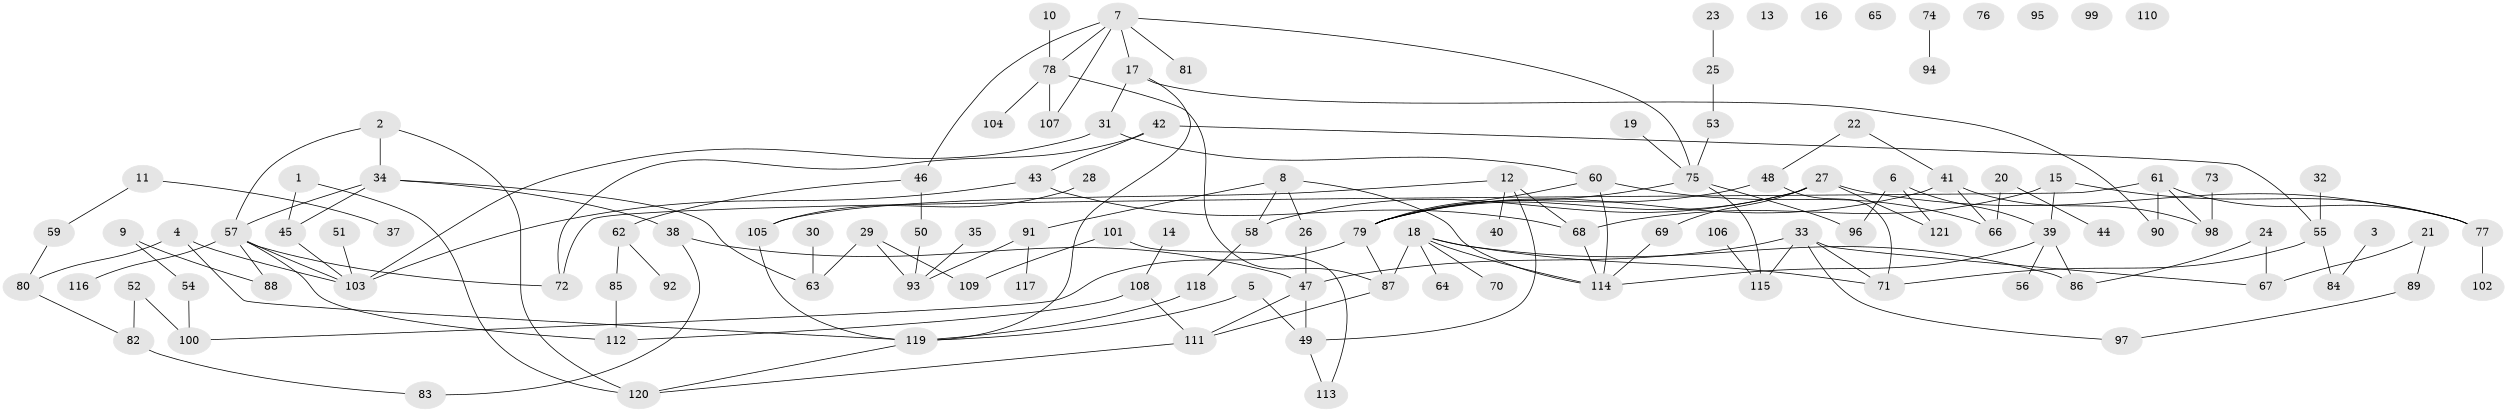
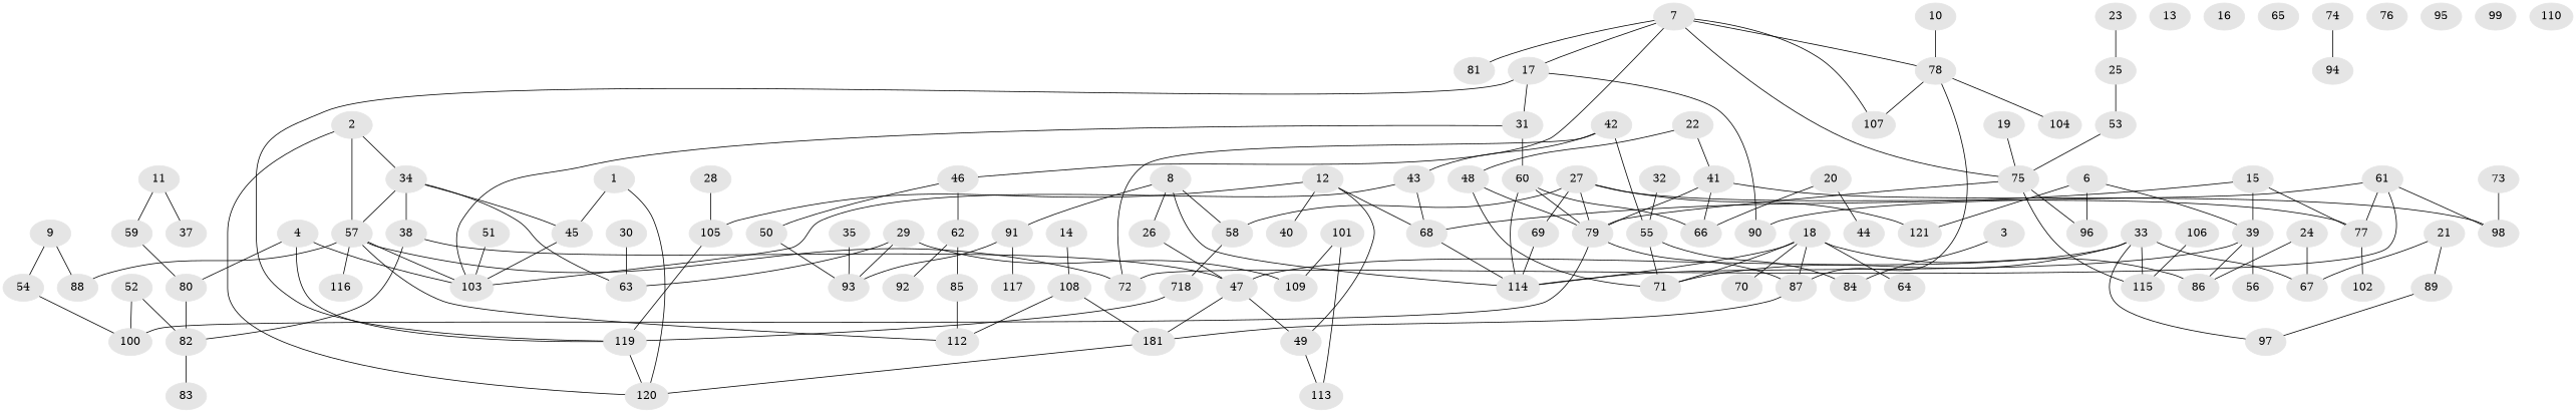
  graph {
    fontname="DejaVu Serif"
    node [color=gray90 fontname="DejaVu Serif" style=filled]
    edge [fontname="DejaVu Serif"]
    1
    45
    120
    103
    2
    34
    57
    63
    38
    88
    72
    112
    116
    3
    84
    4
    80
    119
    82
-   5
    49
    113
    6
    39
    96
    121
    114
    86
    56
    7
    17
    46
    75
    78
    81
    107
    31
    90
    50
    62
    79
    115
    87
    104
    8
    26
    58
    91
    47
-   118
+   118 [label=718]
    93
    117
    9
    54
    100
    10
    11
    37
    59
    12
    40
    68
    105
    13
    14
    108
-   111
+   111 [label=181]
    15
    77
    102
    16
    60
    18
    64
    70
    71
    19
    20
    44
    66
    21
    67
    89
    97
    22
    41
    48
    98
    23
    25
    53
    24
    27
    69
    28
    29
    109
    30
    32
    55
    33
    35
    85
    83
    42
    43
    92
    51
    52
    61
    65
    73
    74
    94
    76
    95
    99
    101
    106
    110
    1 -- 45
    1 -- 120
    45 -- 103
    2 -- 120
    2 -- 34
    2 -- 57
    34 -- 45
    34 -- 57
    34 -- 63
    34 -- 38
    57 -- 103
    57 -- 88
    57 -- 72
    57 -- 112
    57 -- 116
-   38 -- 83
+   38 -- 82
    38 -- 47
    3 -- 84
    4 -- 103
    4 -- 80
    4 -- 119
    80 -- 82
    119 -- 120
    82 -- 83
-   5 -- 119
-   5 -- 49
    49 -- 113
    6 -- 39
    6 -- 96
    6 -- 121
    39 -- 114
    39 -- 86
    39 -- 56
    7 -- 17
    7 -- 46
    7 -- 75
    7 -- 78
    7 -- 81
    7 -- 107
    17 -- 119
    17 -- 31
    17 -- 90
    46 -- 50
    46 -- 62
    75 -- 96
    75 -- 79
    75 -- 115
    78 -- 107
    78 -- 87
    78 -- 104
    31 -- 103
    31 -- 60
    50 -- 93
    62 -- 85
    62 -- 92
    79 -- 87
    79 -- 100
    87 -- 111
    8 -- 114
    8 -- 26
    8 -- 58
    8 -- 91
    26 -- 47
    58 -- 118
    91 -- 93
    91 -- 117
    47 -- 49
    47 -- 111
    118 -- 119
    9 -- 88
    9 -- 54
    54 -- 100
    10 -- 78
    11 -- 37
    11 -- 59
    59 -- 80
    12 -- 49
    12 -- 40
    12 -- 68
    12 -- 105
    68 -- 114
    105 -- 119
    14 -- 108
    108 -- 112
    108 -- 111
    111 -- 120
    15 -- 39
    15 -- 68
    15 -- 77
    77 -- 102
    60 -- 114
    60 -- 79
    60 -- 66
    18 -- 114
    18 -- 86
    18 -- 87
    18 -- 64
    18 -- 70
    18 -- 71
    19 -- 75
    20 -- 44
    20 -- 66
    21 -- 67
    21 -- 89
    89 -- 97
    22 -- 41
    22 -- 48
    41 -- 79
    41 -- 66
    41 -- 98
    48 -- 79
    48 -- 71
    23 -- 25
    25 -- 53
    53 -- 75
    24 -- 86
    24 -- 67
    27 -- 121
    27 -- 79
    27 -- 58
    27 -- 77
    27 -- 69
    69 -- 114
    28 -- 105
    29 -- 63
    29 -- 93
    29 -- 109
    30 -- 63
    32 -- 55
    55 -- 84
    55 -- 71
    33 -- 115
    33 -- 47
    33 -- 71
    33 -- 67
    33 -- 97
    35 -- 93
    85 -- 112
    42 -- 72
    42 -- 55
    42 -- 43
    43 -- 103
    43 -- 68
    51 -- 103
    52 -- 82
    52 -- 100
    61 -- 72
    61 -- 90
    61 -- 77
    61 -- 98
    73 -- 98
    74 -- 94
    101 -- 113
    101 -- 109
    106 -- 115
  }
